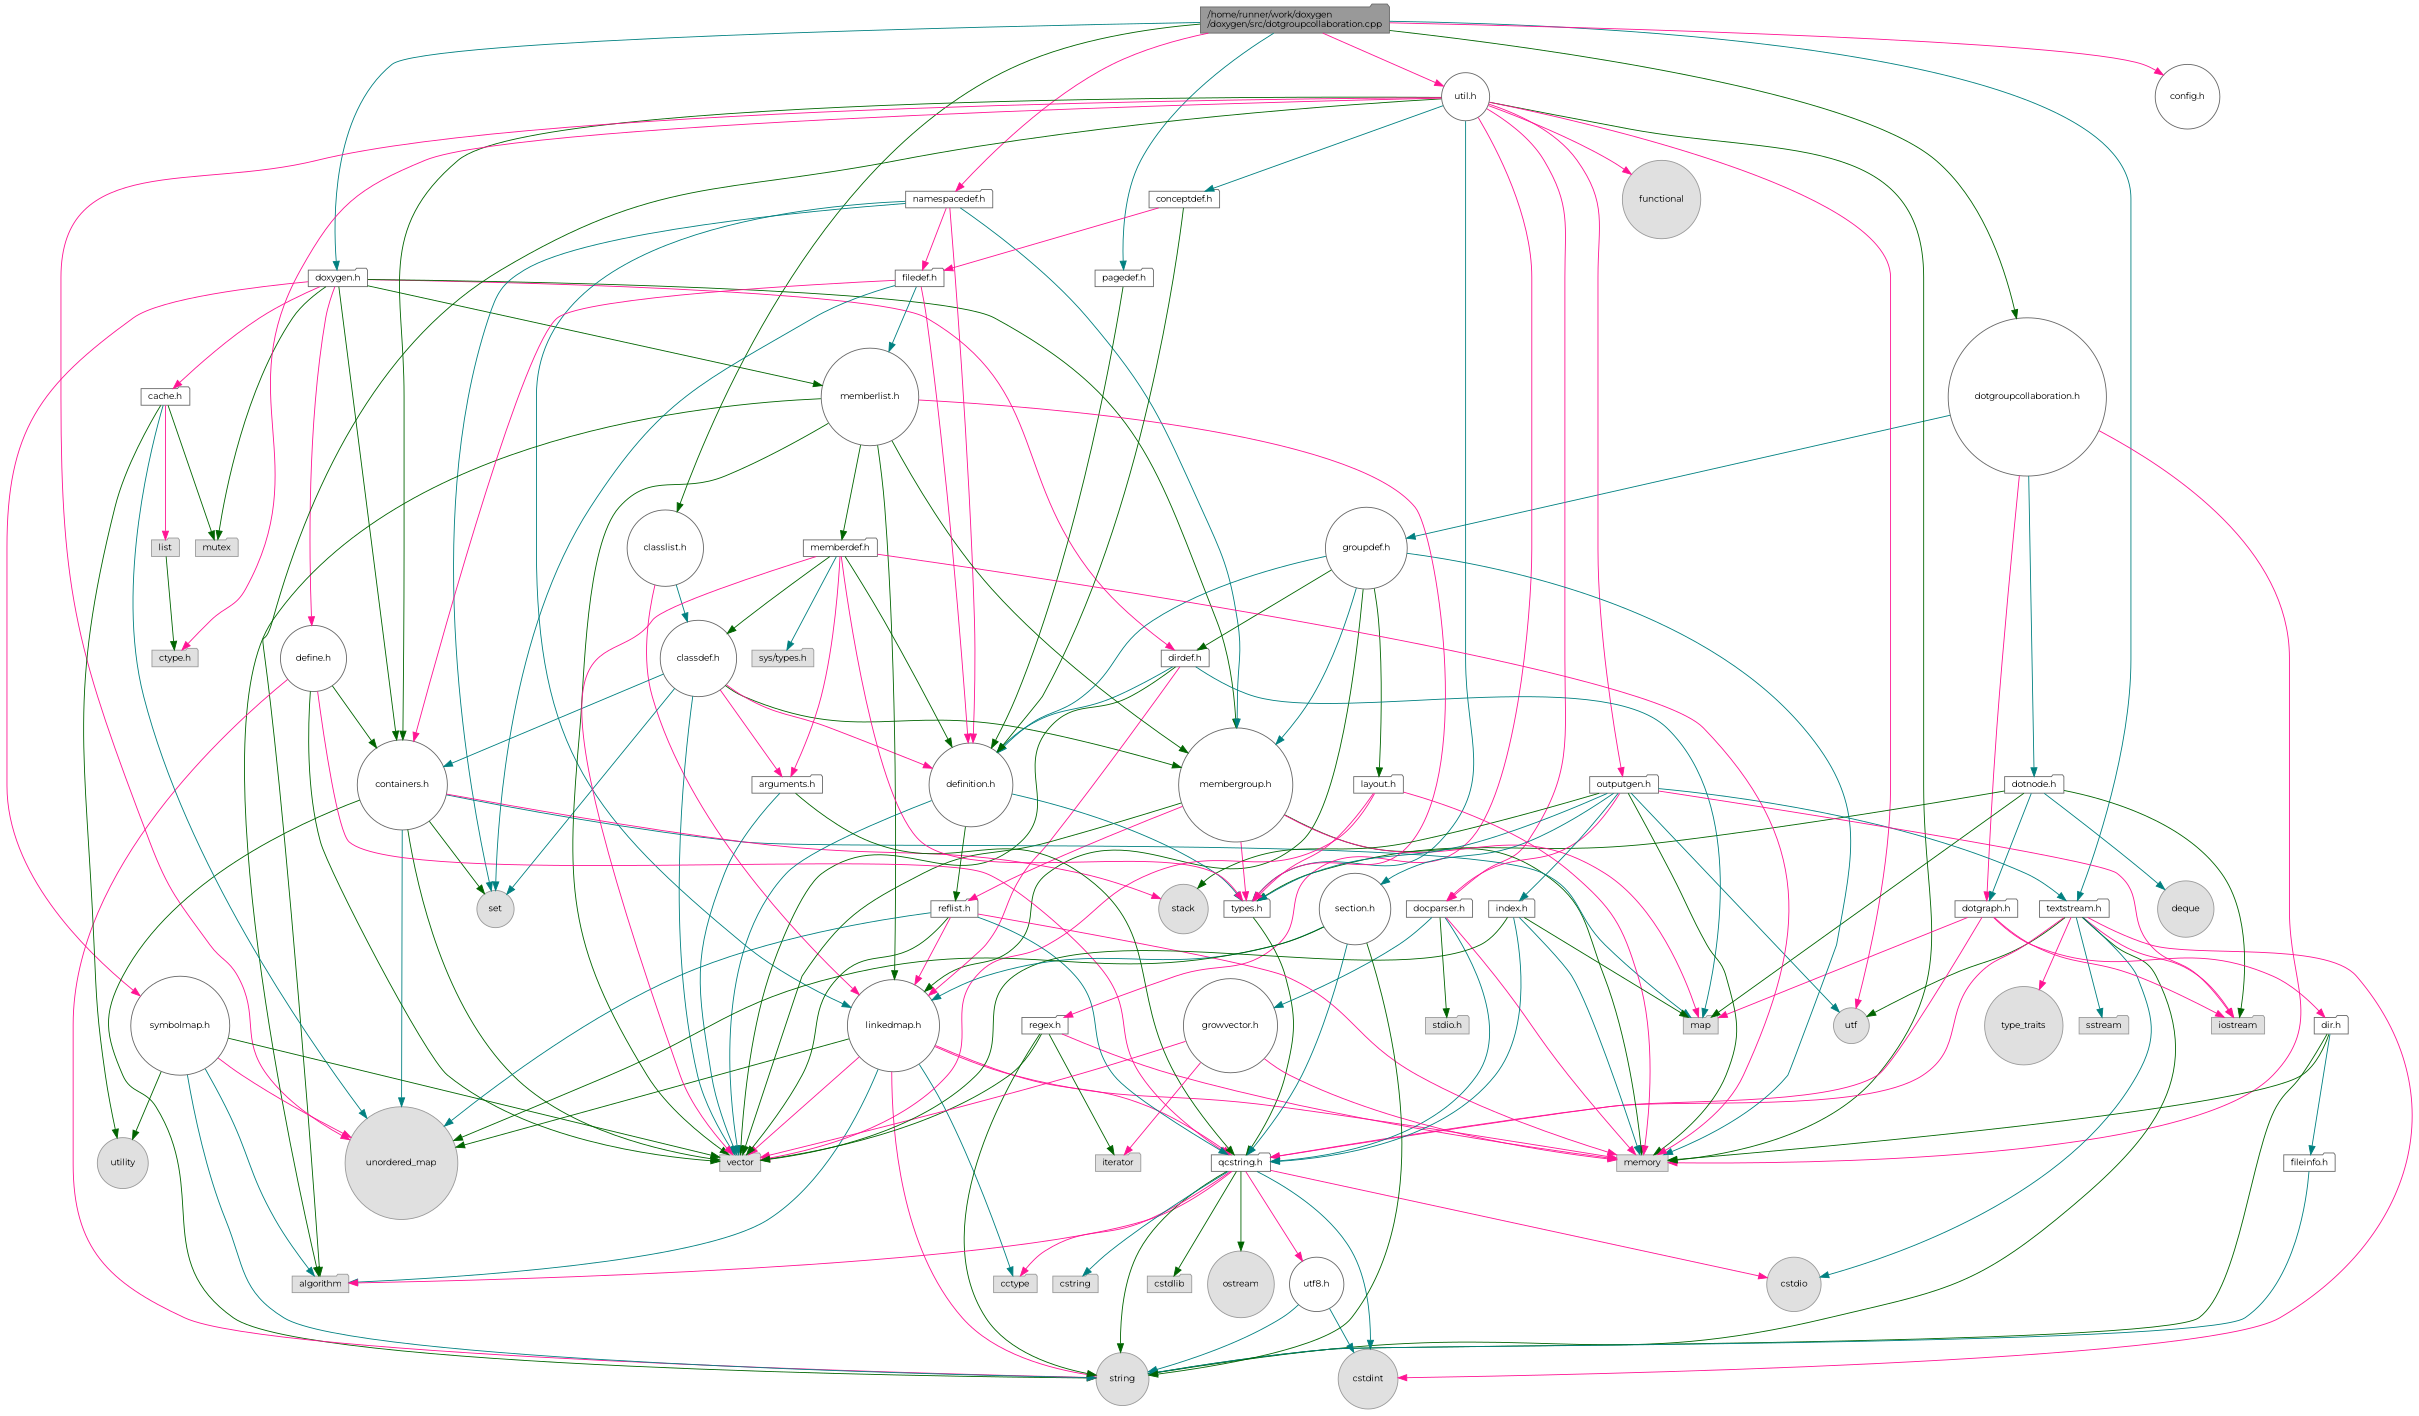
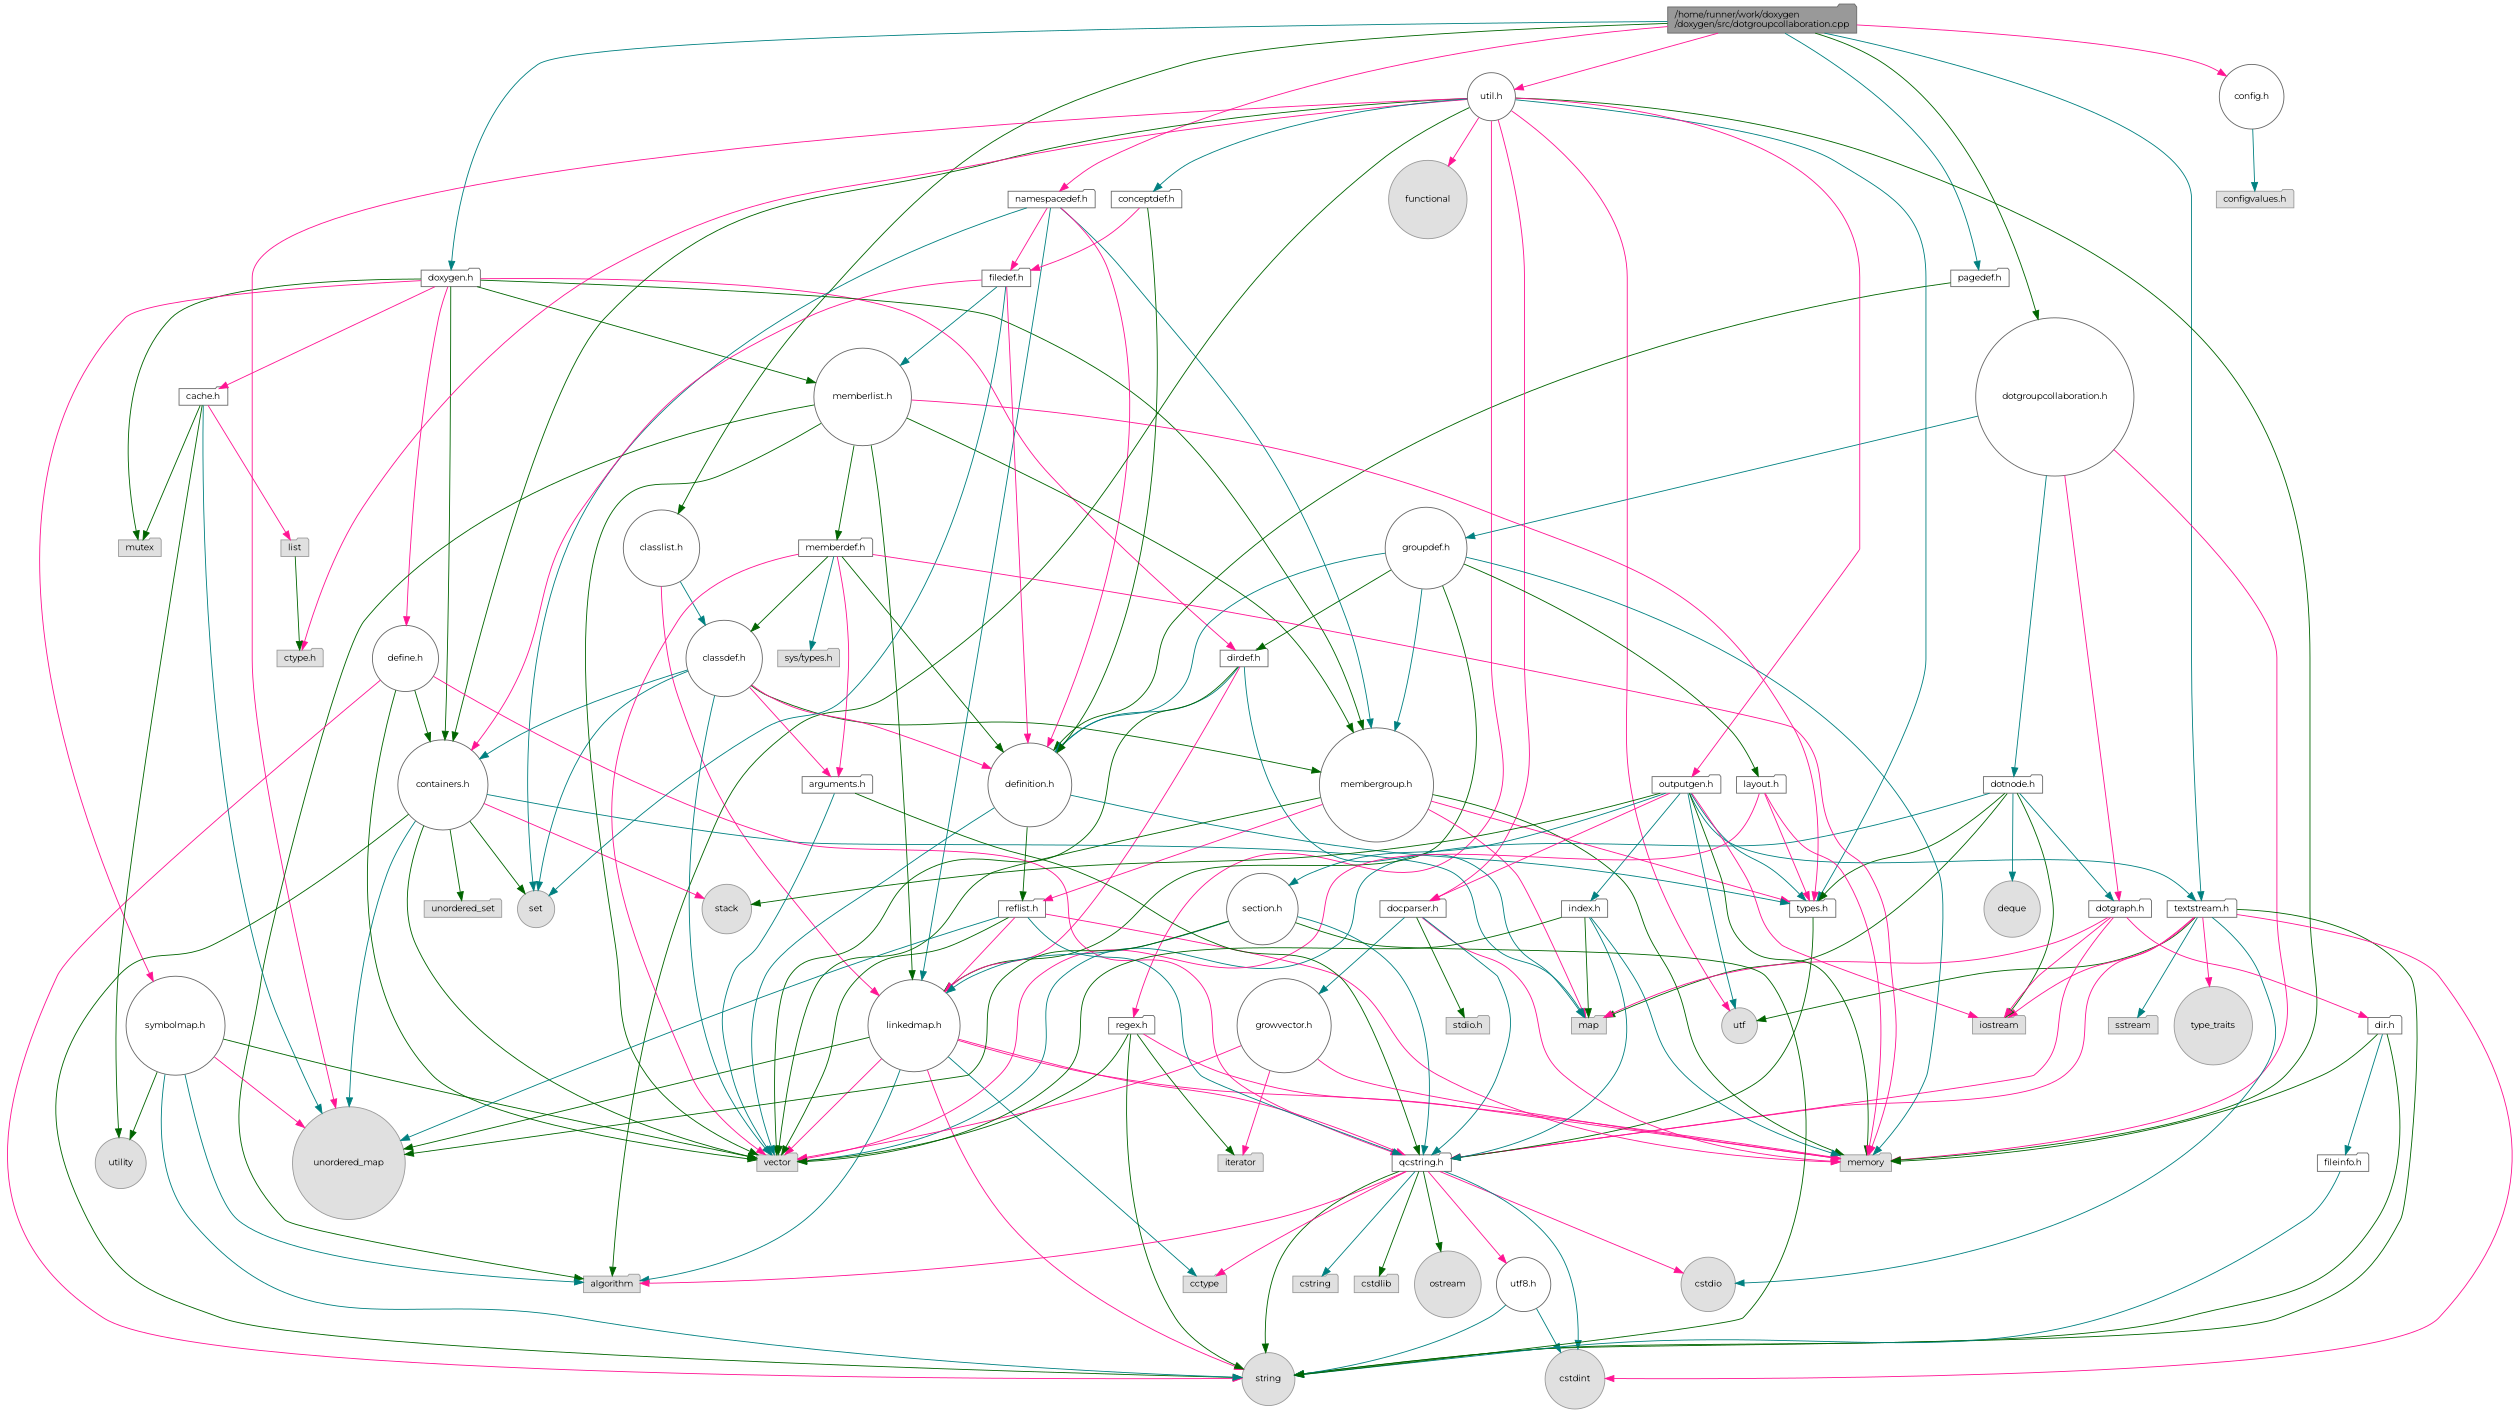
  digraph {
    fontname=Montserrat
    node [color=grey40 fillcolor=white fontname=Montserrat fontsize=10 shape=folder style=filled]
    edge [color=deeppink fontname=Montserrat fontsize=10 labelfontname=Helvetica labelfontsize=10 style=solid]
    n1 [color=gray40 fillcolor=grey60 fontcolor=black height=0.2 label="/home/runner/work/doxygen\l/doxygen/src/dotgroupcollaboration.cpp" width=0.4]
    n2 [height=0.2 label="dotgroupcollaboration.h" shape=circle width=0.4]
    n3 [height=0.2 label="classlist.h" shape=circle width=0.4]
    n4 [height=0.2 label="doxygen.h" width=0.4]
    n5 [height=0.2 label="namespacedef.h" width=0.4]
    n6 [height=0.2 label="pagedef.h" width=0.4]
    n7 [height=0.2 label="util.h" shape=circle width=0.4]
    n8 [height=0.2 label="textstream.h" width=0.4]
    n9 [height=0.2 label="config.h" shape=circle width=0.4]
    n10 [color=grey60 fillcolor="#E0E0E0" height=0.2 label=memory width=0.4]
    n11 [height=0.2 label="dotnode.h" width=0.4]
    n12 [height=0.2 label="dotgraph.h" width=0.4]
    n13 [height=0.2 label="groupdef.h" shape=circle width=0.4]
    n14 [height=0.2 label="linkedmap.h" shape=circle width=0.4]
    n15 [height=0.2 label="classdef.h" shape=circle width=0.4]
    n16 [height=0.2 label="dirdef.h" width=0.4]
    n17 [height=0.2 label="membergroup.h" shape=circle width=0.4]
    n18 [height=0.2 label="containers.h" shape=circle width=0.4]
    n19 [color=grey60 fillcolor="#E0E0E0" height=0.2 label=mutex width=0.4]
    n20 [height=0.2 label="memberlist.h" shape=circle width=0.4]
    n21 [height=0.2 label="define.h" shape=circle width=0.4]
    n22 [height=0.2 label="cache.h" width=0.4]
    n23 [height=0.2 label="symbolmap.h" shape=circle width=0.4]
    n24 [height=0.2 label="definition.h" shape=circle width=0.4]
    n25 [color=grey60 fillcolor="#E0E0E0" height=0.2 label=set shape=circle width=0.4]
    n26 [height=0.2 label="filedef.h" width=0.4]
    n27 [height=0.2 label="types.h" width=0.4]
    n28 [color=grey60 fillcolor="#E0E0E0" height=0.2 label=algorithm width=0.4]
    n29 [color=grey60 fillcolor="#E0E0E0" height=0.2 label=unordered_map shape=circle width=0.4]
    n30 [color=grey60 fillcolor="#E0E0E0" height=0.2 label="ctype.h" width=0.4]
    n31 [color=grey60 fillcolor="#E0E0E0" height=0.2 label=functional shape=circle width=0.4]
    n32 [color=grey60 fillcolor="#E0E0E0" height=0.2 label=utf shape=circle width=0.4]
    n33 [height=0.2 label="docparser.h" width=0.4]
    n34 [height=0.2 label="outputgen.h" width=0.4]
    n35 [height=0.2 label="regex.h" width=0.4]
    n36 [height=0.2 label="conceptdef.h" width=0.4]
    n37 [color=grey60 fillcolor="#E0E0E0" height=0.2 label=iostream width=0.4]
    n38 [height=0.2 label="qcstring.h" width=0.4]
    n39 [color=grey60 fillcolor="#E0E0E0" height=0.2 label=string shape=circle width=0.4]
    n40 [color=grey60 fillcolor="#E0E0E0" height=0.2 label=cstdio shape=circle width=0.4]
    n41 [color=grey60 fillcolor="#E0E0E0" height=0.2 label=cstdint shape=circle width=0.4]
    n42 [color=grey60 fillcolor="#E0E0E0" height=0.2 label=sstream width=0.4]
    n43 [color=grey60 fillcolor="#E0E0E0" height=0.2 label=type_traits shape=circle width=0.4]
+   n44 [color=grey60 fillcolor="#E0E0E0" height=0.2 label="configvalues.h" width=0.4]
    n45 [color=grey60 fillcolor="#E0E0E0" height=0.2 label=vector width=0.4]
    n46 [color=grey60 fillcolor="#E0E0E0" height=0.2 label=map width=0.4]
    n47 [color=grey60 fillcolor="#E0E0E0" height=0.2 label=deque shape=circle width=0.4]
    n48 [height=0.2 label="dir.h" width=0.4]
    n49 [height=0.2 label="layout.h" width=0.4]
    n50 [color=grey60 fillcolor="#E0E0E0" height=0.2 label=cctype width=0.4]
    n51 [color=grey60 fillcolor="#E0E0E0" height=0.2 label=cstring width=0.4]
    n52 [color=grey60 fillcolor="#E0E0E0" height=0.2 label=cstdlib width=0.4]
    n53 [color=grey60 fillcolor="#E0E0E0" height=0.2 label=ostream shape=circle width=0.4]
    n54 [height=0.2 label="utf8.h" shape=circle width=0.4]
    n55 [height=0.2 label="fileinfo.h" width=0.4]
    n56 [height=0.2 label="reflist.h" width=0.4]
    n57 [height=0.2 label="arguments.h" width=0.4]
+   n58 [color=grey60 fillcolor="#E0E0E0" height=0.2 label=unordered_set width=0.4]
    n59 [color=grey60 fillcolor="#E0E0E0" height=0.2 label=stack shape=circle width=0.4]
    n60 [height=0.2 label="memberdef.h" width=0.4]
    n61 [color=grey60 fillcolor="#E0E0E0" height=0.2 label=list width=0.4]
    n62 [color=grey60 fillcolor="#E0E0E0" height=0.2 label=utility shape=circle width=0.4]
    n63 [color=grey60 fillcolor="#E0E0E0" height=0.2 label="sys/types.h" width=0.4]
    n64 [color=grey60 fillcolor="#E0E0E0" height=0.2 label="stdio.h" width=0.4]
    n65 [height=0.2 label="growvector.h" shape=circle width=0.4]
    n66 [height=0.2 label="index.h" width=0.4]
    n67 [height=0.2 label="section.h" shape=circle width=0.4]
    n68 [color=grey60 fillcolor="#E0E0E0" height=0.2 label=iterator width=0.4]
    n1 -> n2 [color=darkgreen]
    n1 -> n3 [color=darkgreen]
    n1 -> n4 [color=teal]
    n1 -> n5
    n1 -> n6 [color=teal]
    n1 -> n7
    n1 -> n8 [color=teal]
    n1 -> n9
    n2 -> n10
    n2 -> n11 [color=teal]
    n2 -> n12
    n2 -> n13 [color=teal]
    n3 -> n14
    n3 -> n15 [color=teal]
    n4 -> n16
    n4 -> n17 [color=darkgreen]
    n4 -> n18 [color=darkgreen]
    n4 -> n19 [color=darkgreen]
    n4 -> n20 [color=darkgreen]
    n4 -> n21
    n4 -> n22
    n4 -> n23
    n5 -> n14 [color=teal]
    n5 -> n17 [color=teal]
    n5 -> n24
    n5 -> n25 [color=teal]
    n5 -> n26
    n6 -> n24 [color=darkgreen]
    n7 -> n10 [color=darkgreen]
    n7 -> n18 [color=darkgreen]
    n7 -> n27 [color=teal]
    n7 -> n28 [color=darkgreen]
    n7 -> n29
    n7 -> n30
    n7 -> n31
    n7 -> n32
    n7 -> n33
    n7 -> n34
    n7 -> n35
    n7 -> n36 [color=teal]
    n8 -> n32 [color=darkgreen]
    n8 -> n37
    n8 -> n38
    n8 -> n39 [color=darkgreen]
    n8 -> n40 [color=teal]
    n8 -> n41
    n8 -> n42 [color=teal]
    n8 -> n43
+   n9 -> n44 [color=teal]
    n11 -> n12 [color=teal]
    n11 -> n27 [color=darkgreen]
    n11 -> n37 [color=darkgreen]
+   n11 -> n45 [color=teal]
    n11 -> n46 [color=darkgreen]
    n11 -> n47 [color=teal]
    n12 -> n37
    n12 -> n38
    n12 -> n46
    n12 -> n48
    n13 -> n10 [color=teal]
    n13 -> n14 [color=darkgreen]
    n13 -> n16 [color=darkgreen]
    n13 -> n17 [color=teal]
    n13 -> n24 [color=teal]
    n13 -> n49 [color=darkgreen]
    n14 -> n10
    n14 -> n28 [color=teal]
    n14 -> n29 [color=darkgreen]
    n14 -> n38
    n14 -> n39
    n14 -> n45
    n14 -> n50 [color=teal]
    n15 -> n17 [color=darkgreen]
    n15 -> n18 [color=teal]
    n15 -> n24
    n15 -> n25 [color=teal]
    n15 -> n45 [color=teal]
    n15 -> n57
    n16 -> n14
    n16 -> n24 [color=teal]
    n16 -> n45 [color=darkgreen]
    n16 -> n46 [color=teal]
    n17 -> n10 [color=darkgreen]
    n17 -> n27
    n17 -> n45 [color=darkgreen]
    n17 -> n46
    n17 -> n56
    n18 -> n25 [color=darkgreen]
    n18 -> n29 [color=teal]
    n18 -> n39 [color=darkgreen]
    n18 -> n45 [color=darkgreen]
    n18 -> n46 [color=teal]
+   n18 -> n58 [color=darkgreen]
    n18 -> n59
    n20 -> n14 [color=darkgreen]
    n20 -> n17 [color=darkgreen]
    n20 -> n27
    n20 -> n28 [color=darkgreen]
    n20 -> n45 [color=darkgreen]
    n20 -> n60 [color=darkgreen]
    n21 -> n18 [color=darkgreen]
    n21 -> n38
    n21 -> n39
    n21 -> n45 [color=darkgreen]
    n22 -> n19 [color=darkgreen]
    n22 -> n29 [color=teal]
    n22 -> n61
    n22 -> n62 [color=darkgreen]
    n23 -> n28 [color=teal]
    n23 -> n29
    n23 -> n39 [color=teal]
    n23 -> n45 [color=darkgreen]
    n23 -> n62 [color=darkgreen]
    n24 -> n27 [color=teal]
    n24 -> n45 [color=teal]
    n24 -> n56 [color=darkgreen]
    n26 -> n18
    n26 -> n20 [color=teal]
    n26 -> n24
    n26 -> n25 [color=teal]
    n27 -> n38 [color=darkgreen]
    n33 -> n10
    n33 -> n38 [color=teal]
    n33 -> n64 [color=darkgreen]
    n33 -> n65 [color=teal]
    n34 -> n8 [color=teal]
    n34 -> n10 [color=darkgreen]
    n34 -> n27 [color=teal]
    n34 -> n32 [color=teal]
    n34 -> n33
    n34 -> n37
    n34 -> n59 [color=darkgreen]
    n34 -> n66 [color=teal]
    n34 -> n67 [color=teal]
    n35 -> n10
    n35 -> n39 [color=darkgreen]
    n35 -> n45 [color=darkgreen]
    n35 -> n68 [color=darkgreen]
    n36 -> n24 [color=darkgreen]
    n36 -> n26
    n38 -> n28
    n38 -> n39 [color=darkgreen]
    n38 -> n40
    n38 -> n41 [color=teal]
    n38 -> n50
    n38 -> n51 [color=teal]
    n38 -> n52 [color=darkgreen]
    n38 -> n53 [color=darkgreen]
    n38 -> n54
    n48 -> n10 [color=darkgreen]
    n48 -> n39 [color=darkgreen]
    n48 -> n55 [color=teal]
    n49 -> n10
    n49 -> n27
    n49 -> n45
    n54 -> n39 [color=teal]
    n54 -> n41 [color=teal]
    n55 -> n39 [color=teal]
    n56 -> n10
    n56 -> n14
    n56 -> n29 [color=teal]
    n56 -> n38 [color=teal]
    n56 -> n45 [color=darkgreen]
    n57 -> n38 [color=darkgreen]
    n57 -> n45 [color=teal]
    n60 -> n10
    n60 -> n15 [color=darkgreen]
    n60 -> n24 [color=darkgreen]
-   n60 -> n27
    n60 -> n45
    n60 -> n57
    n60 -> n63 [color=teal]
    n61 -> n30 [color=darkgreen]
    n65 -> n10
    n65 -> n45
    n65 -> n68
    n66 -> n10 [color=teal]
    n66 -> n38 [color=teal]
    n66 -> n45 [color=darkgreen]
    n66 -> n46 [color=darkgreen]
    n67 -> n14 [color=teal]
    n67 -> n29 [color=darkgreen]
    n67 -> n38 [color=teal]
    n67 -> n39 [color=darkgreen]
  }
